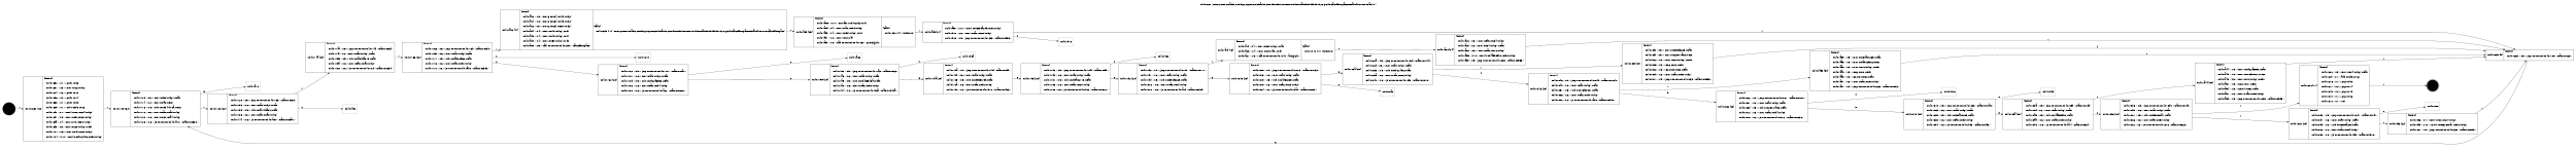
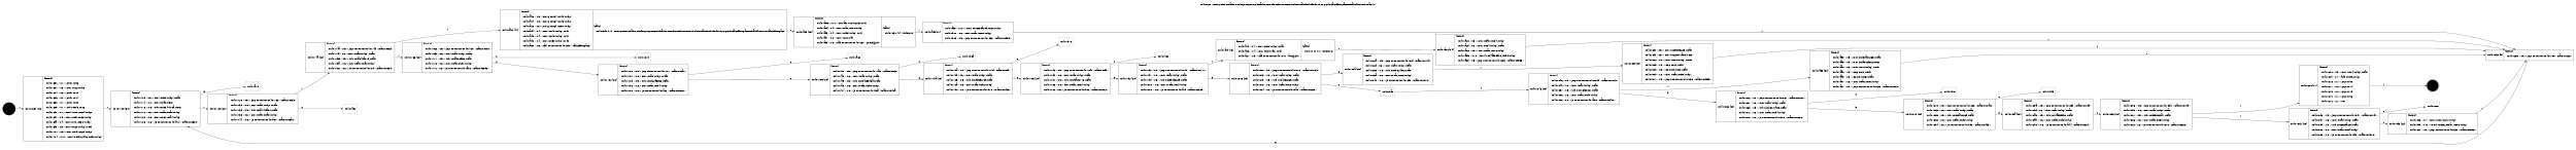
  digraph {
    label="0x4016e0 (/mnt/c/Users/mathe/Desktop/tcc/POCII/binaries/extr_linuxdriversnetwirelessrealtekrtlwifirtl8192c..pci.h_calc_fifo_space_Final-ollvm.out::main(0))"
    labelloc=t
    rankdir=LR
    node [shape=record]
    Entry [fillcolor=black height=0.3 shape=circle style=filled width=0.3]
    n2 [label="{\n     0x4016e0 [46]\l\n     | [instrs]\l\n     &nbsp;&nbsp;0x4016e0 \<+1\>: push %rbp\l\n     &nbsp;&nbsp;0x4016e1 \<+3\>: mov %rsp,%rbp\l\n     &nbsp;&nbsp;0x4016e4 \<+2\>: push %r15\l\n     &nbsp;&nbsp;0x4016e6 \<+2\>: push %r14\l\n     &nbsp;&nbsp;0x4016e8 \<+1\>: push %rbx\l\n     &nbsp;&nbsp;0x4016e9 \<+7\>: sub $0xd8,%rsp\l\n     &nbsp;&nbsp;0x4016f0 \<+7\>: movl $0x0,-0x24(%rbp)\l\n     &nbsp;&nbsp;0x4016f7 \<+3\>: mov %edi,-0x28(%rbp)\l\n     &nbsp;&nbsp;0x4016fa \<+4\>: mov %rsi,-0x30(%rbp)\l\n     &nbsp;&nbsp;0x4016fe \<+3\>: mov -0x28(%rbp),%edi\l\n     &nbsp;&nbsp;0x401701 \<+3\>: mov %edi,-0x20(%rbp)\l\n     &nbsp;&nbsp;0x401704 \<+10\>: movl $0xf7c24b6,-0x9c(%rbp)\l\n  }"]
    n3 [label="{\n     0x40170e [32]\l\n     | [instrs]\l\n     &nbsp;&nbsp;0x40170e \<+6\>: mov -0x9c(%rbp),%eax\l\n     &nbsp;&nbsp;0x401714 \<+2\>: mov %eax,%ecx\l\n     &nbsp;&nbsp;0x401716 \<+6\>: sub $0x9547b7ca,%ecx\l\n     &nbsp;&nbsp;0x40171c \<+6\>: mov %eax,-0xa0(%rbp)\l\n     &nbsp;&nbsp;0x401722 \<+6\>: mov %ecx,-0xa4(%rbp)\l\n     &nbsp;&nbsp;0x401728 \<+6\>: je 0000000000401a10 \<main+0x330\>\l\n  }"]
    n4 [label="{\n     0x401a10\l\n  }" style=dashed]
    n5 [label="{\n     0x40172e [28]\l\n     | [instrs]\l\n     &nbsp;&nbsp;0x40172e \<+5\>: jmp 0000000000401733 \<main+0x53\>\l\n     &nbsp;&nbsp;0x401733 \<+6\>: mov -0xa0(%rbp),%eax\l\n     &nbsp;&nbsp;0x401739 \<+5\>: sub $0xa17f8a60,%eax\l\n     &nbsp;&nbsp;0x40173e \<+6\>: mov %eax,-0xa8(%rbp)\l\n     &nbsp;&nbsp;0x401744 \<+6\>: je 0000000000401a80 \<main+0x3a0\>\l\n  }"]
    n6 [label="{\n     0x401a80\l\n  }" style=dashed]
    n7 [label="{\n     0x40174a [28]\l\n     | [instrs]\l\n     &nbsp;&nbsp;0x40174a \<+5\>: jmp 000000000040174f \<main+0x6f\>\l\n     &nbsp;&nbsp;0x40174f \<+6\>: mov -0xa0(%rbp),%eax\l\n     &nbsp;&nbsp;0x401755 \<+5\>: sub $0xa643a619,%eax\l\n     &nbsp;&nbsp;0x40175a \<+6\>: mov %eax,-0xac(%rbp)\l\n     &nbsp;&nbsp;0x401760 \<+6\>: je 0000000000401c1d \<main+0x53d\>\l\n  }"]
    n8 [label="{\n     0x401766 [28]\l\n     | [instrs]\l\n     &nbsp;&nbsp;0x401766 \<+5\>: jmp 000000000040176b \<main+0x8b\>\l\n     &nbsp;&nbsp;0x40176b \<+6\>: mov -0xa0(%rbp),%eax\l\n     &nbsp;&nbsp;0x401771 \<+5\>: sub $0xab02fecc,%eax\l\n     &nbsp;&nbsp;0x401776 \<+6\>: mov %eax,-0xb0(%rbp)\l\n     &nbsp;&nbsp;0x40177c \<+6\>: je 0000000000401abc \<main+0x3dc\>\l\n  }"]
    Exit [fillcolor=black height=0.3 peripheries=2 shape=circle style=filled width=0.3]
    n10 [label="{\n     0x401c1d\l\n  }" style=dashed]
    n11 [label="{\n     0x401abc [41]\l\n     | [instrs]\l\n     &nbsp;&nbsp;0x401abc \<+8\>: movq $0x64,-0x40(%rbp)\l\n     &nbsp;&nbsp;0x401ac4 \<+8\>: movq $0x64,-0x48(%rbp)\l\n     &nbsp;&nbsp;0x401acc \<+8\>: movq $0x64,-0x50(%rbp)\l\n     &nbsp;&nbsp;0x401ad4 \<+4\>: mov -0x40(%rbp),%rdi\l\n     &nbsp;&nbsp;0x401ad8 \<+4\>: mov -0x48(%rbp),%rsi\l\n     &nbsp;&nbsp;0x401adc \<+4\>: mov -0x50(%rbp),%rdx\l\n     &nbsp;&nbsp;0x401ae0 \<+5\>: call 00000000004013d0 \<calc_fifo_space\>\l\n     | [calls]\l\n     &nbsp;&nbsp;0x4013d0 \{1\} (/mnt/c/Users/mathe/Desktop/tcc/POCII/binaries/extr_linuxdriversnetwirelessrealtekrtlwifirtl8192c..pci.h_calc_fifo_space_Final-ollvm.out::calc_fifo_space)\l\n  }"]
    n12 [label="{\n     0x401782 [28]\l\n     | [instrs]\l\n     &nbsp;&nbsp;0x401782 \<+5\>: jmp 0000000000401787 \<main+0xa7\>\l\n     &nbsp;&nbsp;0x401787 \<+6\>: mov -0xa0(%rbp),%eax\l\n     &nbsp;&nbsp;0x40178d \<+5\>: sub $0xd22a3e58,%eax\l\n     &nbsp;&nbsp;0x401792 \<+6\>: mov %eax,-0xb4(%rbp)\l\n     &nbsp;&nbsp;0x401798 \<+6\>: je 0000000000401a62 \<main+0x382\>\l\n  }"]
    n13 [label="{\n     0x4018ee\l\n  }" style=dashed]
    n14 [label="{\n     0x401ae5 [25]\l\n     | [instrs]\l\n     &nbsp;&nbsp;0x401ae5 \<+10\>: movabs $0x4020f2,%rdi\l\n     &nbsp;&nbsp;0x401aef \<+4\>: mov %rax,-0x58(%rbp)\l\n     &nbsp;&nbsp;0x401af3 \<+4\>: mov -0x58(%rbp),%rsi\l\n     &nbsp;&nbsp;0x401af7 \<+2\>: mov $0x0,%al\l\n     &nbsp;&nbsp;0x401af9 \<+5\>: call 0000000000401030 \<printf@plt\>\l\n     | [calls]\l\n     &nbsp;&nbsp;0x401030 \{1\} (unknown)\l\n  }"]
    n15 [label="{\n     0x401a62\l\n  }" style=dashed]
    n16 [label="{\n     0x40179e [28]\l\n     | [instrs]\l\n     &nbsp;&nbsp;0x40179e \<+5\>: jmp 00000000004017a3 \<main+0xc3\>\l\n     &nbsp;&nbsp;0x4017a3 \<+6\>: mov -0xa0(%rbp),%eax\l\n     &nbsp;&nbsp;0x4017a9 \<+5\>: sub $0xd435546a,%eax\l\n     &nbsp;&nbsp;0x4017ae \<+6\>: mov %eax,-0xb8(%rbp)\l\n     &nbsp;&nbsp;0x4017b4 \<+6\>: je 0000000000401b6a \<main+0x48a\>\l\n  }"]
    n17 [label="{\n     0x401bf6 [22]\l\n     | [instrs]\l\n     &nbsp;&nbsp;0x401bf6 \<+7\>: movl $0x0,-0x24(%rbp)\l\n     &nbsp;&nbsp;0x401bfd \<+10\>: movl $0x552e08a7,-0x9c(%rbp)\l\n     &nbsp;&nbsp;0x401c07 \<+5\>: jmp 0000000000401c33 \<main+0x553\>\l\n  }"]
    n18 [label="{\n     0x401c33 [5]\l\n     | [instrs]\l\n     &nbsp;&nbsp;0x401c33 \<+5\>: jmp 000000000040170e \<main+0x2e\>\l\n  }"]
    n19 [label="{\n     0x401afe [21]\l\n     | [instrs]\l\n     &nbsp;&nbsp;0x401afe \<+10\>: movl $0x5e3da29f,-0x9c(%rbp)\l\n     &nbsp;&nbsp;0x401b08 \<+6\>: mov %eax,-0xe8(%rbp)\l\n     &nbsp;&nbsp;0x401b0e \<+5\>: jmp 0000000000401c33 \<main+0x553\>\l\n  }"]
    n20 [label="{\n     0x401b6a\l\n  }" style=dashed]
    n21 [label="{\n     0x4017ba [28]\l\n     | [instrs]\l\n     &nbsp;&nbsp;0x4017ba \<+5\>: jmp 00000000004017bf \<main+0xdf\>\l\n     &nbsp;&nbsp;0x4017bf \<+6\>: mov -0xa0(%rbp),%eax\l\n     &nbsp;&nbsp;0x4017c5 \<+5\>: sub $0xd959c7ef,%eax\l\n     &nbsp;&nbsp;0x4017ca \<+6\>: mov %eax,-0xbc(%rbp)\l\n     &nbsp;&nbsp;0x4017d0 \<+6\>: je 0000000000401b13 \<main+0x433\>\l\n  }"]
    n22 [label="{\n     0x4018d2 [28]\l\n     | [instrs]\l\n     &nbsp;&nbsp;0x4018d2 \<+5\>: jmp 00000000004018d7 \<main+0x1f7\>\l\n     &nbsp;&nbsp;0x4018d7 \<+6\>: mov -0xa0(%rbp),%eax\l\n     &nbsp;&nbsp;0x4018dd \<+5\>: sub $0x5e3da29f,%eax\l\n     &nbsp;&nbsp;0x4018e2 \<+6\>: mov %eax,-0xe4(%rbp)\l\n     &nbsp;&nbsp;0x4018e8 \<+6\>: je 0000000000401bf6 \<main+0x516\>\l\n  }"]
    n23 [label="{\n     0x401b13\l\n  }" style=dashed]
    n24 [label="{\n     0x4017d6 [28]\l\n     | [instrs]\l\n     &nbsp;&nbsp;0x4017d6 \<+5\>: jmp 00000000004017db \<main+0xfb\>\l\n     &nbsp;&nbsp;0x4017db \<+6\>: mov -0xa0(%rbp),%eax\l\n     &nbsp;&nbsp;0x4017e1 \<+5\>: sub $0xdba8271e,%eax\l\n     &nbsp;&nbsp;0x4017e6 \<+6\>: mov %eax,-0xc0(%rbp)\l\n     &nbsp;&nbsp;0x4017ec \<+6\>: je 0000000000401be2 \<main+0x502\>\l\n  }"]
    n25 [label="{\n     0x401c0c [17]\l\n     | [instrs]\l\n     &nbsp;&nbsp;0x401c0c \<+3\>: mov -0x24(%rbp),%eax\l\n     &nbsp;&nbsp;0x401c0f \<+7\>: add $0xd8,%rsp\l\n     &nbsp;&nbsp;0x401c16 \<+1\>: pop %rbx\l\n     &nbsp;&nbsp;0x401c17 \<+2\>: pop %r14\l\n     &nbsp;&nbsp;0x401c19 \<+2\>: pop %r15\l\n     &nbsp;&nbsp;0x401c1b \<+1\>: pop %rbp\l\n     &nbsp;&nbsp;0x401c1c \<+1\>: ret\l\n  }"]
    n26 [label="{\n     0x401be2\l\n  }" style=dashed]
    n27 [label="{\n     0x4017f2 [28]\l\n     | [instrs]\l\n     &nbsp;&nbsp;0x4017f2 \<+5\>: jmp 00000000004017f7 \<main+0x117\>\l\n     &nbsp;&nbsp;0x4017f7 \<+6\>: mov -0xa0(%rbp),%eax\l\n     &nbsp;&nbsp;0x4017fd \<+5\>: sub $0xe90f8629,%eax\l\n     &nbsp;&nbsp;0x401802 \<+6\>: mov %eax,-0xc4(%rbp)\l\n     &nbsp;&nbsp;0x401808 \<+6\>: je 0000000000401a1f \<main+0x33f\>\l\n  }"]
    n28 [label="{\n     0x401a1f [13]\l\n     | [instrs]\l\n     &nbsp;&nbsp;0x401a1f \<+4\>: mov -0x30(%rbp),%rax\l\n     &nbsp;&nbsp;0x401a23 \<+4\>: mov 0x8(%rax),%rdi\l\n     &nbsp;&nbsp;0x401a27 \<+5\>: call 0000000000401040 \<atoi@plt\>\l\n     | [calls]\l\n     &nbsp;&nbsp;0x401040 \{1\} (unknown)\l\n  }"]
    n29 [label="{\n     0x40180e [28]\l\n     | [instrs]\l\n     &nbsp;&nbsp;0x40180e \<+5\>: jmp 0000000000401813 \<main+0x133\>\l\n     &nbsp;&nbsp;0x401813 \<+6\>: mov -0xa0(%rbp),%eax\l\n     &nbsp;&nbsp;0x401819 \<+5\>: sub $0x4de6085,%eax\l\n     &nbsp;&nbsp;0x40181e \<+6\>: mov %eax,-0xc8(%rbp)\l\n     &nbsp;&nbsp;0x401824 \<+6\>: je 00000000004019a9 \<main+0x2c9\>\l\n  }"]
    n30 [label="{\n     0x401a2c [24]\l\n     | [instrs]\l\n     &nbsp;&nbsp;0x401a2c \<+3\>: mov %eax,-0x34(%rbp)\l\n     &nbsp;&nbsp;0x401a2f \<+3\>: mov -0x34(%rbp),%eax\l\n     &nbsp;&nbsp;0x401a32 \<+3\>: mov %eax,-0x1c(%rbp)\l\n     &nbsp;&nbsp;0x401a35 \<+10\>: movl $0x4a59e5b0,-0x9c(%rbp)\l\n     &nbsp;&nbsp;0x401a3f \<+5\>: jmp 0000000000401c33 \<main+0x553\>\l\n  }"]
    n31 [label="{\n     0x4019a9\l\n  }" style=dashed]
    n32 [label="{\n     0x40182a [28]\l\n     | [instrs]\l\n     &nbsp;&nbsp;0x40182a \<+5\>: jmp 000000000040182f \<main+0x14f\>\l\n     &nbsp;&nbsp;0x40182f \<+6\>: mov -0xa0(%rbp),%eax\l\n     &nbsp;&nbsp;0x401835 \<+5\>: sub $0xf7c24b6,%eax\l\n     &nbsp;&nbsp;0x40183a \<+6\>: mov %eax,-0xcc(%rbp)\l\n     &nbsp;&nbsp;0x401840 \<+6\>: je 00000000004018f8 \<main+0x218\>\l\n  }"]
    n33 [label="{\n     0x4018b6 [28]\l\n     | [instrs]\l\n     &nbsp;&nbsp;0x4018b6 \<+5\>: jmp 00000000004018bb \<main+0x1db\>\l\n     &nbsp;&nbsp;0x4018bb \<+6\>: mov -0xa0(%rbp),%eax\l\n     &nbsp;&nbsp;0x4018c1 \<+5\>: sub $0x552e08a7,%eax\l\n     &nbsp;&nbsp;0x4018c6 \<+6\>: mov %eax,-0xe0(%rbp)\l\n     &nbsp;&nbsp;0x4018cc \<+6\>: je 0000000000401c0c \<main+0x52c\>\l\n  }"]
    n34 [label="{\n     0x4018f8 [30]\l\n     | [instrs]\l\n     &nbsp;&nbsp;0x4018f8 \<+5\>: mov $0xe90f8629,%eax\l\n     &nbsp;&nbsp;0x4018fd \<+5\>: mov $0x23001ae8,%ecx\l\n     &nbsp;&nbsp;0x401902 \<+3\>: mov -0x20(%rbp),%edx\l\n     &nbsp;&nbsp;0x401905 \<+3\>: cmp $0x2,%edx\l\n     &nbsp;&nbsp;0x401908 \<+3\>: cmovne %ecx,%eax\l\n     &nbsp;&nbsp;0x40190b \<+6\>: mov %eax,-0x9c(%rbp)\l\n     &nbsp;&nbsp;0x401911 \<+5\>: jmp 0000000000401c33 \<main+0x553\>\l\n  }"]
    n35 [label="{\n     0x401846 [28]\l\n     | [instrs]\l\n     &nbsp;&nbsp;0x401846 \<+5\>: jmp 000000000040184b \<main+0x16b\>\l\n     &nbsp;&nbsp;0x40184b \<+6\>: mov -0xa0(%rbp),%eax\l\n     &nbsp;&nbsp;0x401851 \<+5\>: sub $0x16f80e21,%eax\l\n     &nbsp;&nbsp;0x401856 \<+6\>: mov %eax,-0xd0(%rbp)\l\n     &nbsp;&nbsp;0x40185c \<+6\>: je 0000000000401a9e \<main+0x3be\>\l\n  }"]
-   n36 [label="{\n     0x401a44 [30]\l\n     | [instrs]\l\n     &nbsp;&nbsp;0x401a44 \<+5\>: mov $0xd22a3e58,%eax\l\n     &nbsp;&nbsp;0x401a49 \<+5\>: mov $0x16f80e21,%ecx\l\n     &nbsp;&nbsp;0x401a4e \<+3\>: mov -0x1c(%rbp),%edx\l\n     &nbsp;&nbsp;0x401a51 \<+3\>: cmp $0x1,%edx\l\n     &nbsp;&nbsp;0x401a54 \<+3\>: cmovl %ecx,%eax\l\n     &nbsp;&nbsp;0x401a57 \<+6\>: mov %eax,-0x9c(%rbp)\l\n     &nbsp;&nbsp;0x401a5d \<+5\>: jmp 0000000000401c33 \<main+0x553\>\l\n  }"]
    n37 [label="{\n     0x401a9e [30]\l\n     | [instrs]\l\n     &nbsp;&nbsp;0x401a9e \<+5\>: mov $0x30ab0265,%eax\l\n     &nbsp;&nbsp;0x401aa3 \<+5\>: mov $0xab02fecc,%ecx\l\n     &nbsp;&nbsp;0x401aa8 \<+3\>: mov -0x1c(%rbp),%edx\l\n     &nbsp;&nbsp;0x401aab \<+3\>: cmp $0x0,%edx\l\n     &nbsp;&nbsp;0x401aae \<+3\>: cmove %ecx,%eax\l\n     &nbsp;&nbsp;0x401ab1 \<+6\>: mov %eax,-0x9c(%rbp)\l\n     &nbsp;&nbsp;0x401ab7 \<+5\>: jmp 0000000000401c33 \<main+0x553\>\l\n  }"]
    n38 [label="{\n     0x401862 [28]\l\n     | [instrs]\l\n     &nbsp;&nbsp;0x401862 \<+5\>: jmp 0000000000401867 \<main+0x187\>\l\n     &nbsp;&nbsp;0x401867 \<+6\>: mov -0xa0(%rbp),%eax\l\n     &nbsp;&nbsp;0x40186d \<+5\>: sub $0x23001ae8,%eax\l\n     &nbsp;&nbsp;0x401872 \<+6\>: mov %eax,-0xd4(%rbp)\l\n     &nbsp;&nbsp;0x401878 \<+6\>: je 0000000000401916 \<main+0x236\>\l\n  }"]
    n39 [label="{\n     0x40189a [28]\l\n     | [instrs]\l\n     &nbsp;&nbsp;0x40189a \<+5\>: jmp 000000000040189f \<main+0x1bf\>\l\n     &nbsp;&nbsp;0x40189f \<+6\>: mov -0xa0(%rbp),%eax\l\n     &nbsp;&nbsp;0x4018a5 \<+5\>: sub $0x4a59e5b0,%eax\l\n     &nbsp;&nbsp;0x4018aa \<+6\>: mov %eax,-0xdc(%rbp)\l\n     &nbsp;&nbsp;0x4018b0 \<+6\>: je 0000000000401a44 \<main+0x364\>\l\n  }"]
    n40 [label="{\n     0x40187e [28]\l\n     | [instrs]\l\n     &nbsp;&nbsp;0x40187e \<+5\>: jmp 0000000000401883 \<main+0x1a3\>\l\n     &nbsp;&nbsp;0x401883 \<+6\>: mov -0xa0(%rbp),%eax\l\n     &nbsp;&nbsp;0x401889 \<+5\>: sub $0x30ab0265,%eax\l\n     &nbsp;&nbsp;0x40188e \<+6\>: mov %eax,-0xd8(%rbp)\l\n     &nbsp;&nbsp;0x401894 \<+6\>: je 0000000000401bd3 \<main+0x4f3\>\l\n  }"]
    n41 [label="{\n     0x401916\l\n  }" style=dashed]
    n42 [label="{\n     0x401bd3\l\n  }" style=dashed]
    Entry -> n2 [label=" 1"]
    n2 -> n3 [label=" 1"]
    n3 -> n4 [label=" 9"]
    n3 -> n5 [label=" 7"]
    n5 -> n6 [label=" 0"]
    n5 -> n7 [label=" 7"]
    n7 -> n8 [label=" 7"]
    n8 -> n10 [label=" 0"]
-   n8 -> n11 [label=" 1"]
+   n7 -> n11 [label=" 1"]
    n8 -> n12 [label=" 2"]
    n11 -> n14 [label=" 1"]
    n12 -> n15 [label=" 0"]
    n12 -> n16 [label=" 6"]
    n14 -> n19 [label=" 1"]
    n16 -> n20 [label=" 0"]
    n16 -> n21 [label=" 6"]
    n17 -> n18 [label=" 1"]
    n18 -> n3 [label=" 6"]
    n19 -> n18 [label=" 1"]
-   n19 -> n23 [label=" 0"]
+   n21 -> n23 [label=" 0"]
    n21 -> n24 [label=" 6"]
    n22 -> n13 [label=" 0"]
    n22 -> n17 [label=" 1"]
    n24 -> n26 [label=" 0"]
    n24 -> n27 [label=" 6"]
    n25 -> Exit [label=" 1"]
    n27 -> n28 [label=" 1"]
    n27 -> n29 [label=" 5"]
    n28 -> n30 [label=" 1"]
    n29 -> n31 [label=" 0"]
    n29 -> n32 [label=" 5"]
    n30 -> n18 [label=" 1"]
    n32 -> n34 [label=" 1"]
-   n32 -> n35 [label=" 4"]
+   n31 -> n35 [label=" 4"]
    n33 -> n22 [label=" 1"]
    n33 -> n25 [label=" 1"]
    n34 -> n18 [label=" 4"]
    n35 -> n37 [label=" 1"]
    n35 -> n38 [label=" 3"]
-   n36 -> n18 [label=" 1"]
    n37 -> n18 [label=" 1"]
    n38 -> n40 [label=" 3"]
    n38 -> n41 [label=" 0"]
    n39 -> n33 [label=" 2"]
-   n39 -> n36 [label=" 1"]
    n40 -> n39 [label=" 3"]
    n40 -> n42 [label=" 0"]
  }
